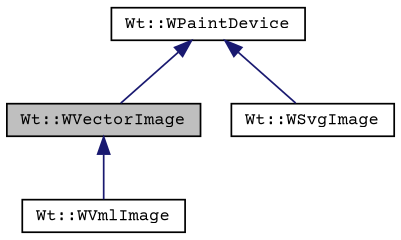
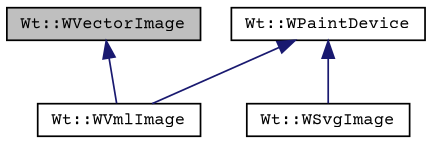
  digraph {
    fontname="Courier Prime"
    node [color=black fillcolor=white fontname="Courier Prime" fontsize=10 shape=record style=filled]
    edge [color=midnightblue dir=back fontname="Courier Prime" fontsize=10 labelfontname=Helvetica labelfontsize=10 style=solid]
    n1 [fillcolor=grey75 fontcolor=black height=0.2 label="Wt::WVectorImage" width=0.4]
    n2 [height=0.2 label="Wt::WVmlImage" width=0.4]
    n3 [height=0.2 label="Wt::WSvgImage" width=0.4]
    n4 [height=0.2 label="Wt::WPaintDevice" width=0.4]
    n1 -> n2
-   n4 -> n1
+   n4 -> n2
    n4 -> n3
  }
